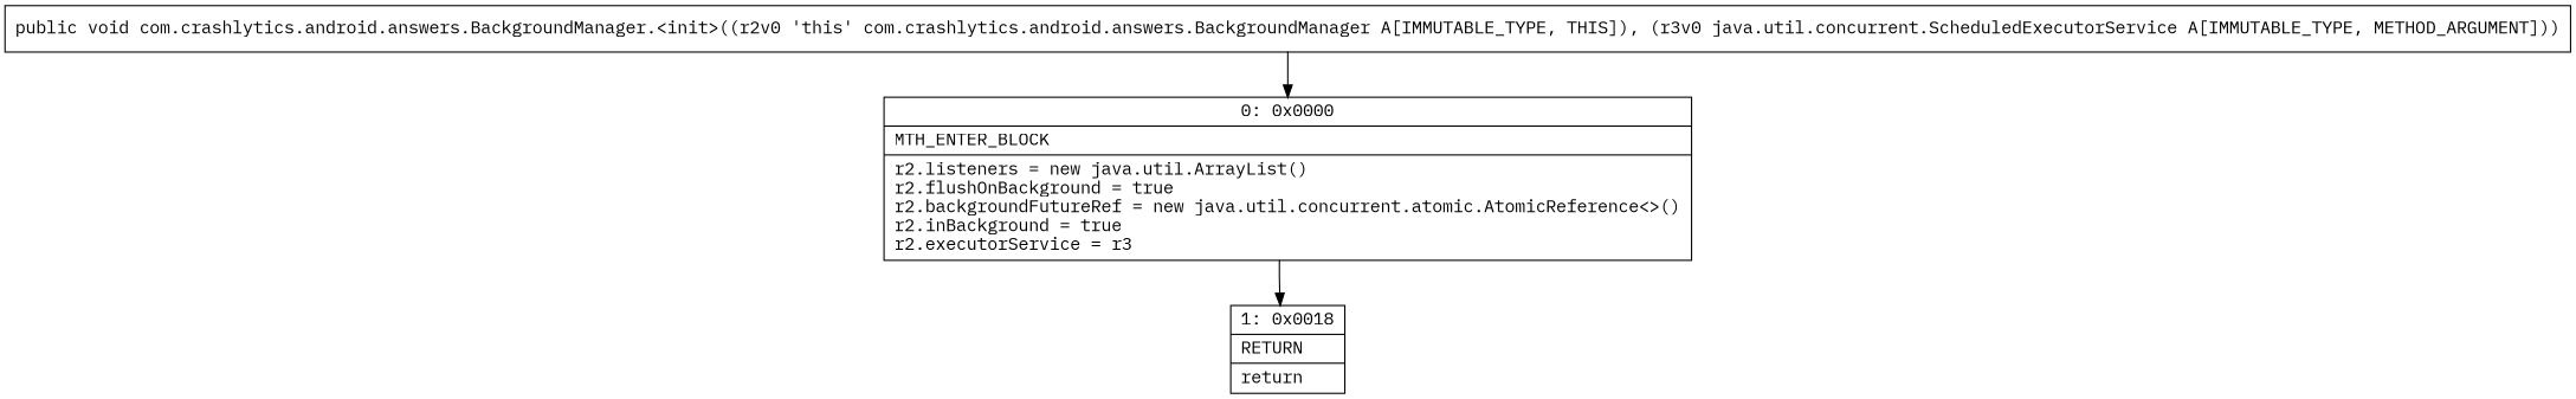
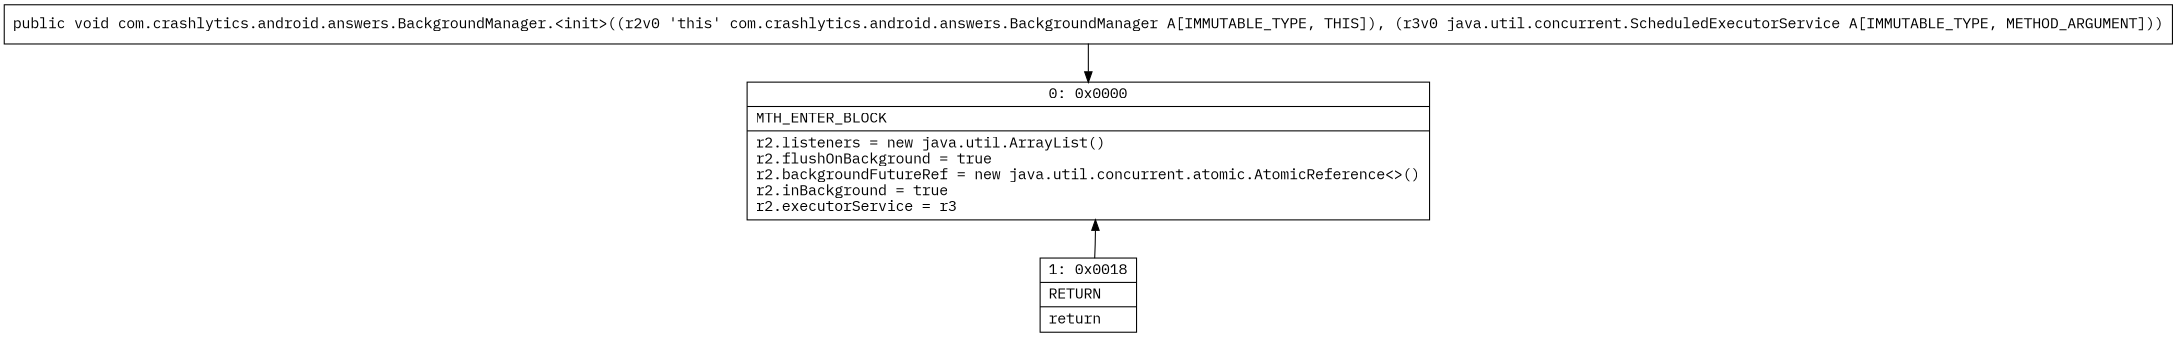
  digraph {
    fontname="IBM Plex Mono"
    node [shape=record fontname="IBM Plex Mono"]
    edge [fontname="IBM Plex Mono"]
    n1 [label="{0\:\ 0x0000|MTH_ENTER_BLOCK\l|r2.listeners = new java.util.ArrayList()\lr2.flushOnBackground = true\lr2.backgroundFutureRef = new java.util.concurrent.atomic.AtomicReference\<\>()\lr2.inBackground = true\lr2.executorService = r3\l}"]
    n2 [label="{1\:\ 0x0018|RETURN\l|return\l}"]
    n3 [label="{public void com.crashlytics.android.answers.BackgroundManager.\<init\>((r2v0 'this' com.crashlytics.android.answers.BackgroundManager A[IMMUTABLE_TYPE, THIS]), (r3v0 java.util.concurrent.ScheduledExecutorService A[IMMUTABLE_TYPE, METHOD_ARGUMENT])) }"]
-   n1 -> n2
+   n2 -> n1
    n3 -> n1
  }
